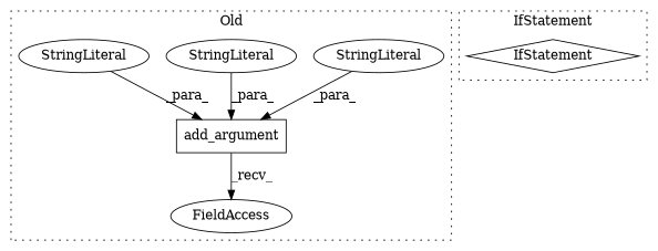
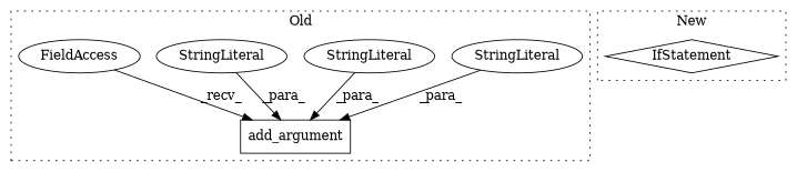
  digraph {
    node [a=45 shape=ellipse]
    n1 [a=32 l="13,1" label=add_argument s="7194,7292" shape=box]
    n2 [l=13 label=StringLiteral s=7232]
    n3 [l=11 label=StringLiteral s=7207]
    n4 [l=46 label=StringLiteral s=7246]
    n5 [a=22 l=6 label=FieldAccess s=7187]
    n6 [a=25 l="4,2" label=IfStatement s="7758,7784" shape=diamond]
    subgraph cluster_1 {
      label=Old
      style=dotted
      n1
      n2
      n3
      n4
      n5
    }
    subgraph cluster_2 {
-     label=IfStatement
+     label=New
      style=dotted
      n6
    }
    n2 -> n1 [label=_para_]
    n3 -> n1 [label=_para_]
    n4 -> n1 [label=_para_]
-   n1 -> n5 [label=_recv_]
+   n5 -> n1 [label=_recv_]
  }
